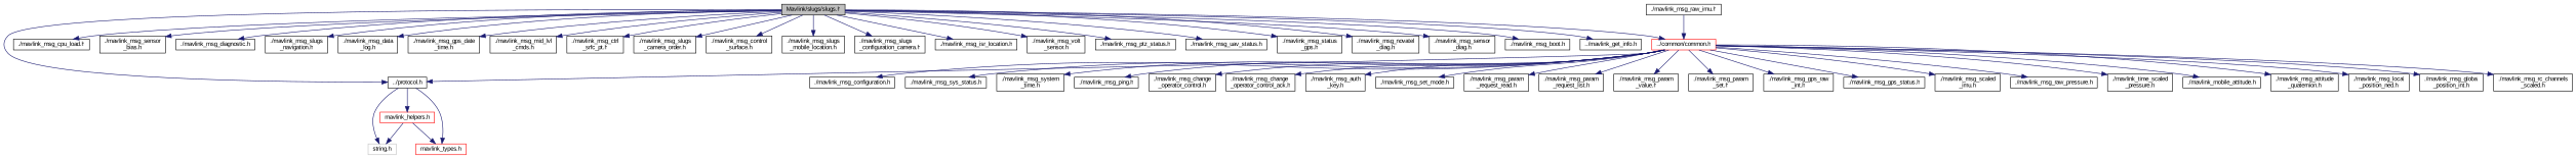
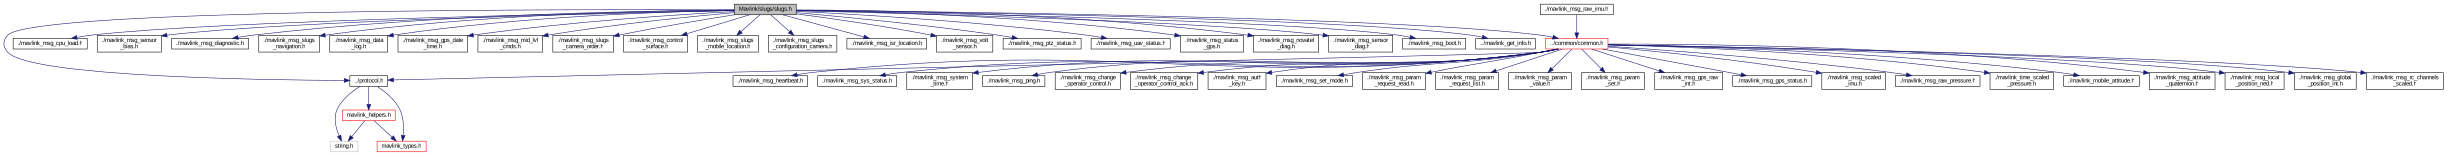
  digraph {
    fontname="Liberation Sans"
    node [color=black fillcolor=white fontname="Liberation Sans" fontsize=10 shape=record style=filled]
    edge [color=midnightblue fontname="Liberation Sans" fontsize=10 labelfontname=Helvetica labelfontsize=10 style=solid]
    n1 [fillcolor=grey75 fontcolor=black height=0.2 label="Mavlink/slugs/slugs.h" width=0.4]
    n2 [height=0.2 label="../protocol.h" width=0.4]
    n3 [height=0.2 label="./mavlink_msg_cpu_load.h" width=0.4]
    n4 [height=0.2 label="./mavlink_msg_sensor\l_bias.h" width=0.4]
    n5 [height=0.2 label="./mavlink_msg_diagnostic.h" width=0.4]
    n6 [height=0.2 label="./mavlink_msg_slugs\l_navigation.h" width=0.4]
    n7 [height=0.2 label="./mavlink_msg_data\l_log.h" width=0.4]
    n8 [height=0.2 label="./mavlink_msg_gps_date\l_time.h" width=0.4]
    n9 [height=0.2 label="./mavlink_msg_mid_lvl\l_cmds.h" width=0.4]
-   n10 [height=0.2 label="./mavlink_msg_ctrl\l_srfc_pt.h" width=0.4]
    n11 [height=0.2 label="./mavlink_msg_slugs\l_camera_order.h" width=0.4]
    n12 [height=0.2 label="./mavlink_msg_control\l_surface.h" width=0.4]
    n13 [height=0.2 label="./mavlink_msg_slugs\l_mobile_location.h" width=0.4]
    n14 [height=0.2 label="./mavlink_msg_slugs\l_configuration_camera.h" width=0.4]
    n15 [height=0.2 label="./mavlink_msg_isr_location.h" width=0.4]
    n16 [height=0.2 label="./mavlink_msg_volt\l_sensor.h" width=0.4]
    n17 [height=0.2 label="./mavlink_msg_ptz_status.h" width=0.4]
    n18 [height=0.2 label="./mavlink_msg_uav_status.h" width=0.4]
    n19 [height=0.2 label="./mavlink_msg_status\l_gps.h" width=0.4]
    n20 [height=0.2 label="./mavlink_msg_novatel\l_diag.h" width=0.4]
    n21 [height=0.2 label="./mavlink_msg_sensor\l_diag.h" width=0.4]
    n22 [height=0.2 label="./mavlink_msg_boot.h" width=0.4]
    n23 [color=red height=0.2 label="../common/common.h" width=0.4]
    n24 [height=0.2 label="../mavlink_get_info.h" width=0.4]
    n25 [color=grey75 height=0.2 label="string.h" width=0.4]
    n26 [color=red height=0.2 label="mavlink_types.h" width=0.4]
    n27 [color=red height=0.2 label="mavlink_helpers.h" width=0.4]
-   n28 [height=0.2 label="./mavlink_msg_configuration.h" width=0.4]
+   n28 [height=0.2 label="./mavlink_msg_heartbeat.h" width=0.4]
    n29 [height=0.2 label="./mavlink_msg_sys_status.h" width=0.4]
    n30 [height=0.2 label="./mavlink_msg_system\l_time.h" width=0.4]
    n31 [height=0.2 label="./mavlink_msg_ping.h" width=0.4]
    n32 [height=0.2 label="./mavlink_msg_change\l_operator_control.h" width=0.4]
    n33 [height=0.2 label="./mavlink_msg_change\l_operator_control_ack.h" width=0.4]
    n34 [height=0.2 label="./mavlink_msg_auth\l_key.h" width=0.4]
    n35 [height=0.2 label="./mavlink_msg_set_mode.h" width=0.4]
    n36 [height=0.2 label="./mavlink_msg_param\l_request_read.h" width=0.4]
    n37 [height=0.2 label="./mavlink_msg_param\l_request_list.h" width=0.4]
    n38 [height=0.2 label="./mavlink_msg_param\l_value.h" width=0.4]
    n39 [height=0.2 label="./mavlink_msg_param\l_set.h" width=0.4]
    n40 [height=0.2 label="./mavlink_msg_gps_raw\l_int.h" width=0.4]
    n41 [height=0.2 label="./mavlink_msg_gps_status.h" width=0.4]
    n42 [height=0.2 label="./mavlink_msg_scaled\l_imu.h" width=0.4]
    n43 [height=0.2 label="./mavlink_msg_raw_pressure.h" width=0.4]
    n44 [height=0.2 label="./mavlink_time_scaled\l_pressure.h" width=0.4]
    n45 [height=0.2 label="./mavlink_mobile_attitude.h" width=0.4]
    n46 [height=0.2 label="./mavlink_msg_attitude\l_quaternion.h" width=0.4]
    n47 [height=0.2 label="./mavlink_msg_local\l_position_ned.h" width=0.4]
    n48 [height=0.2 label="./mavlink_msg_global\l_position_int.h" width=0.4]
    n49 [height=0.2 label="./mavlink_msg_rc_channels\l_scaled.h" width=0.4]
    n50 [height=0.2 label="./mavlink_msg_raw_imu.h" width=0.4]
    n1 -> n2
    n1 -> n3
    n1 -> n4
    n1 -> n5
    n1 -> n6
    n1 -> n7
    n1 -> n8
    n1 -> n9
-   n1 -> n10
    n1 -> n11
    n1 -> n12
    n1 -> n13
    n1 -> n14
    n1 -> n15
    n1 -> n16
    n1 -> n17
    n1 -> n18
    n1 -> n19
    n1 -> n20
    n1 -> n21
    n1 -> n22
    n1 -> n23
    n1 -> n24
    n2 -> n25
    n2 -> n26
    n2 -> n27
    n23 -> n2
    n23 -> n28
    n23 -> n29
    n23 -> n30
    n23 -> n31
    n23 -> n32
    n23 -> n33
    n23 -> n34
    n23 -> n35
    n23 -> n36
    n23 -> n37
    n23 -> n38
    n23 -> n39
    n23 -> n40
    n23 -> n41
    n23 -> n42
    n23 -> n43
    n23 -> n44
    n23 -> n45
    n23 -> n46
    n23 -> n47
    n23 -> n48
    n23 -> n49
    n27 -> n25
    n27 -> n26
    n50 -> n23
  }
